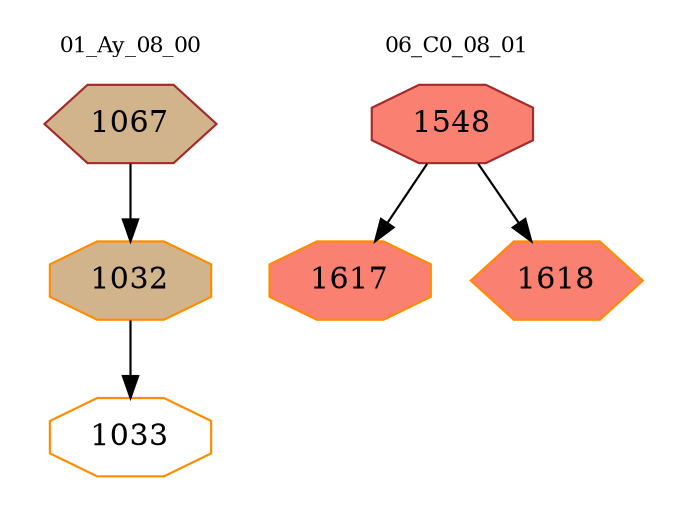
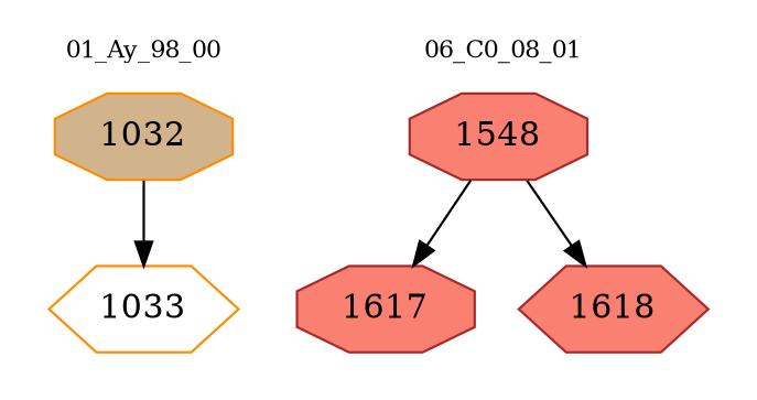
  digraph {
    node [color=darkorange fillcolor=salmon shape=hexagon style=filled]
    edge [arrowhead=normal color=black]
-   n1 [color=brown fillcolor=tan label=1067]
    n2 [fillcolor=tan label=1032 shape=octagon]
-   n3 [fillcolor=white label=1033 shape=octagon]
-   n4 [label=1617 shape=octagon]
+   n3 [fillcolor=white label=1033]
+   n4 [color=brown label=1617 shape=octagon]
    n5 [color=brown label=1548 shape=octagon]
-   n6 [label=1618]
+   n6 [color=brown label=1618]
    subgraph cluster_1 {
      color=white
      fontsize=10
-     label="01_Ay_08_00"
-     n1
+     label="01_Ay_98_00"
      n2
      n3
    }
    subgraph cluster_2 {
      color=white
      fontsize=10
      label="06_C0_08_01"
      n4
      n5
      n6
    }
-   n1 -> n2
    n2 -> n3
    n5 -> n4
    n5 -> n6
  }
